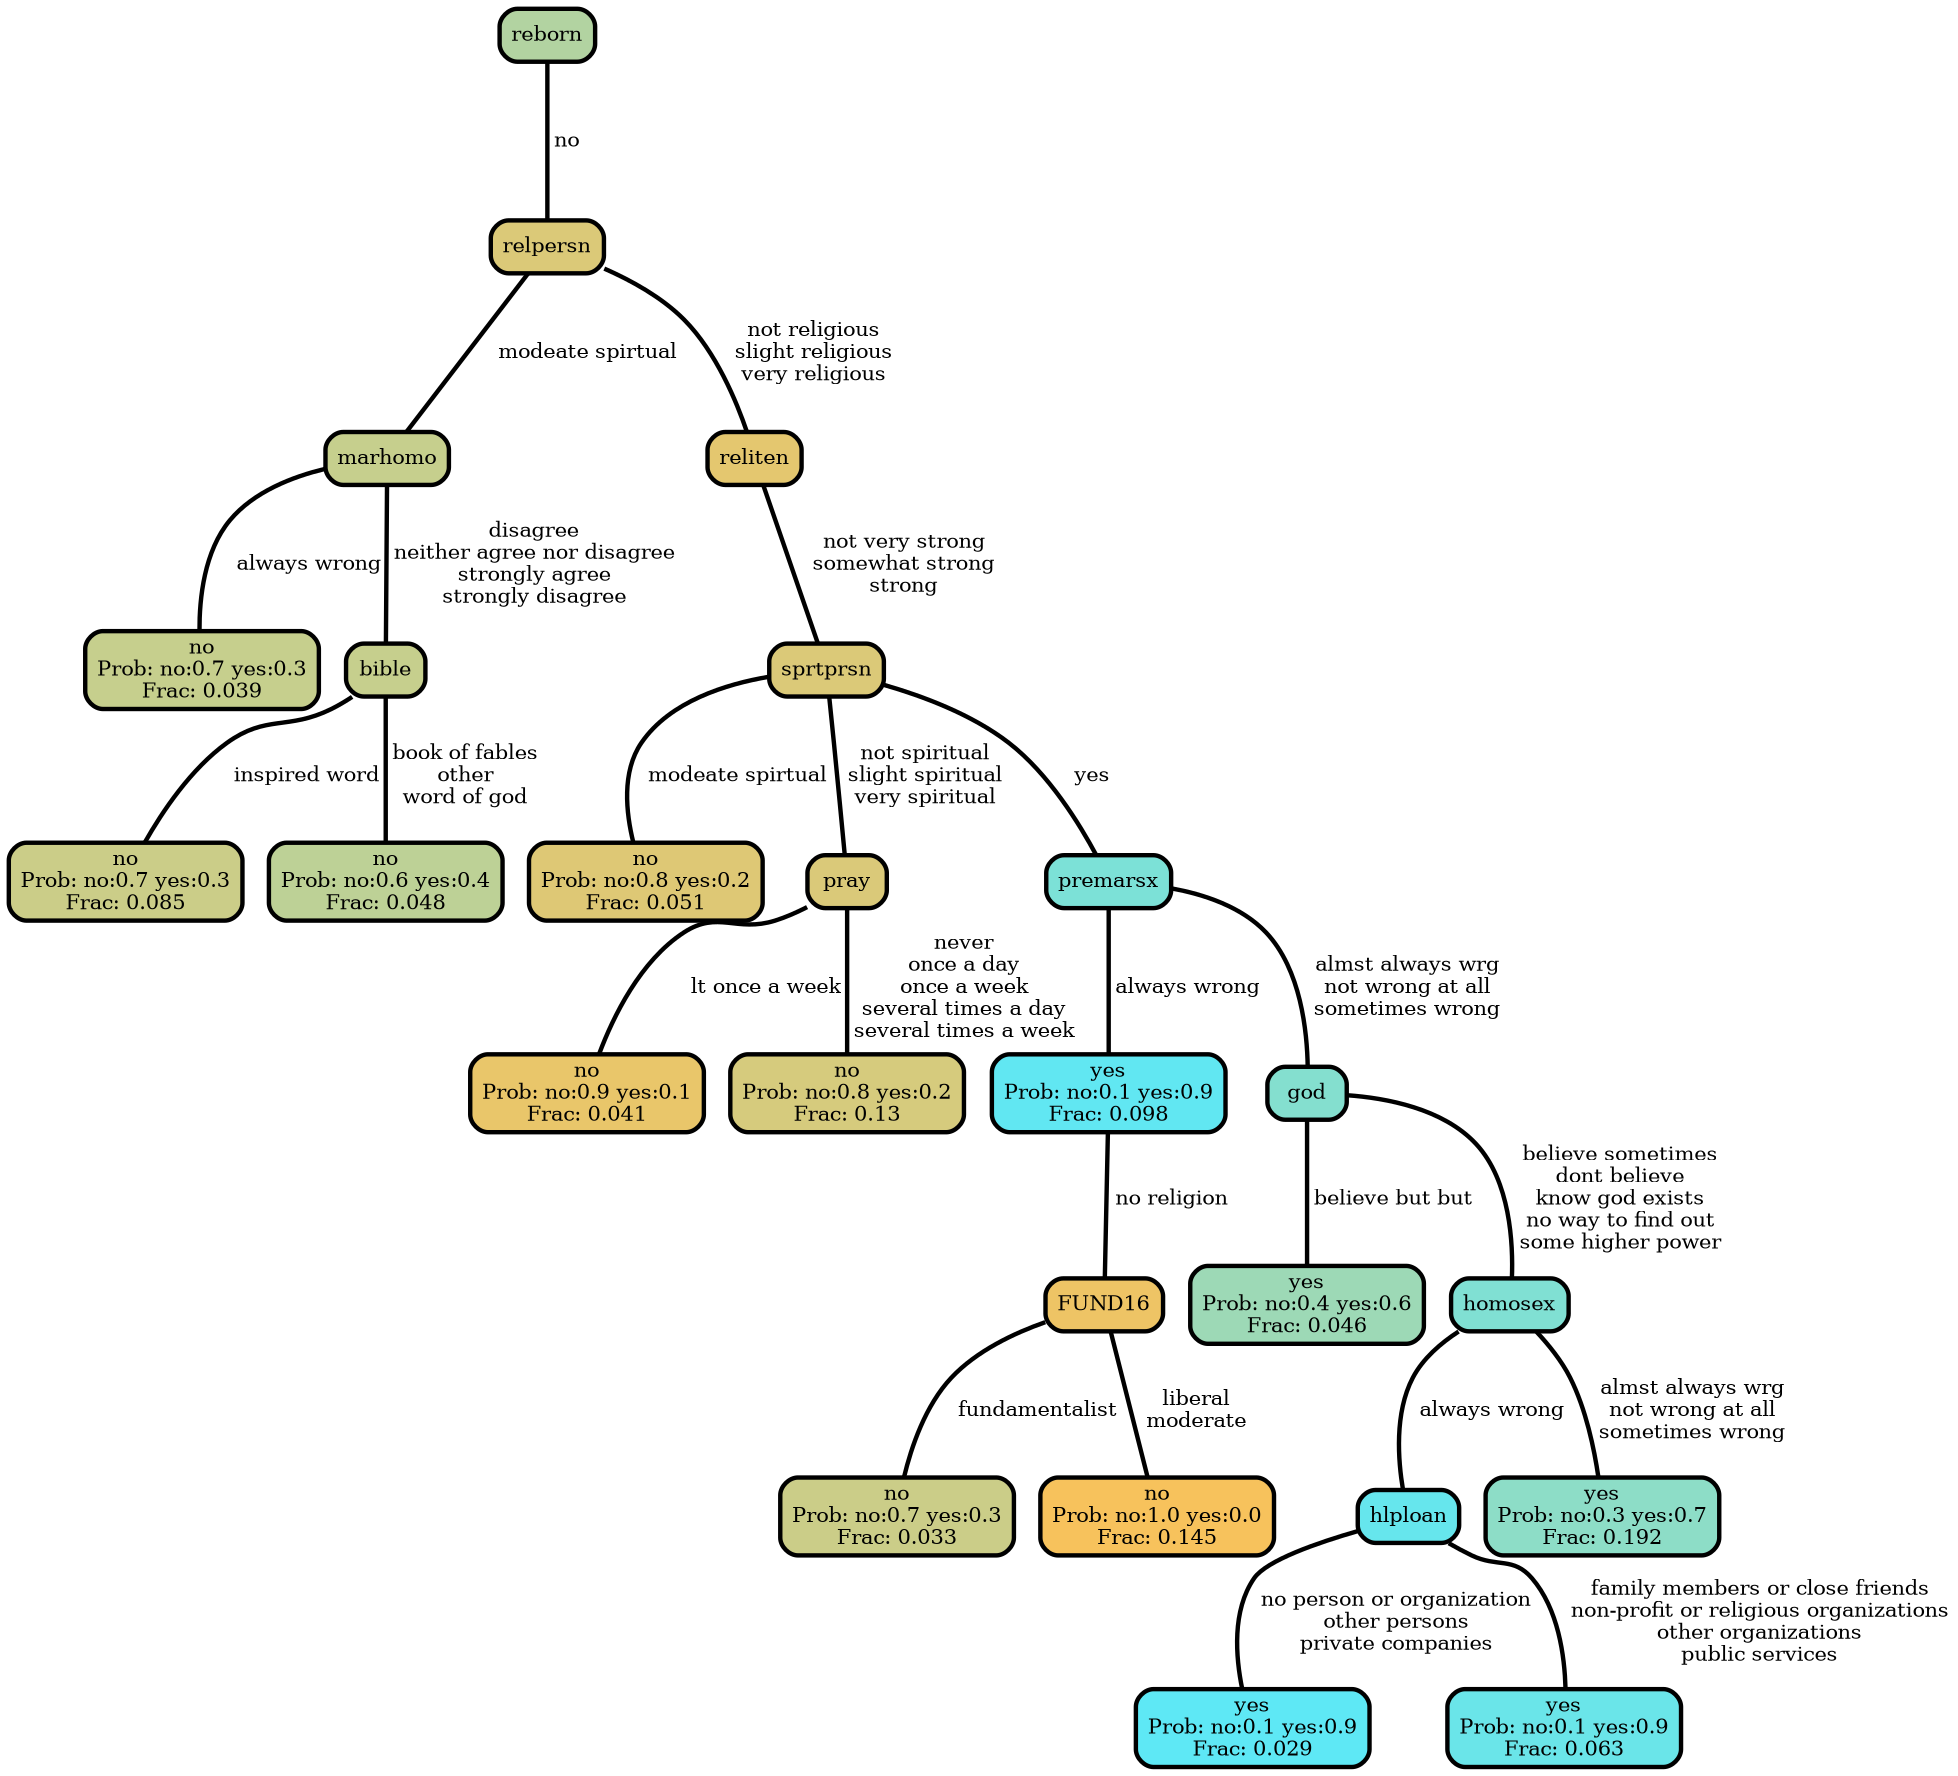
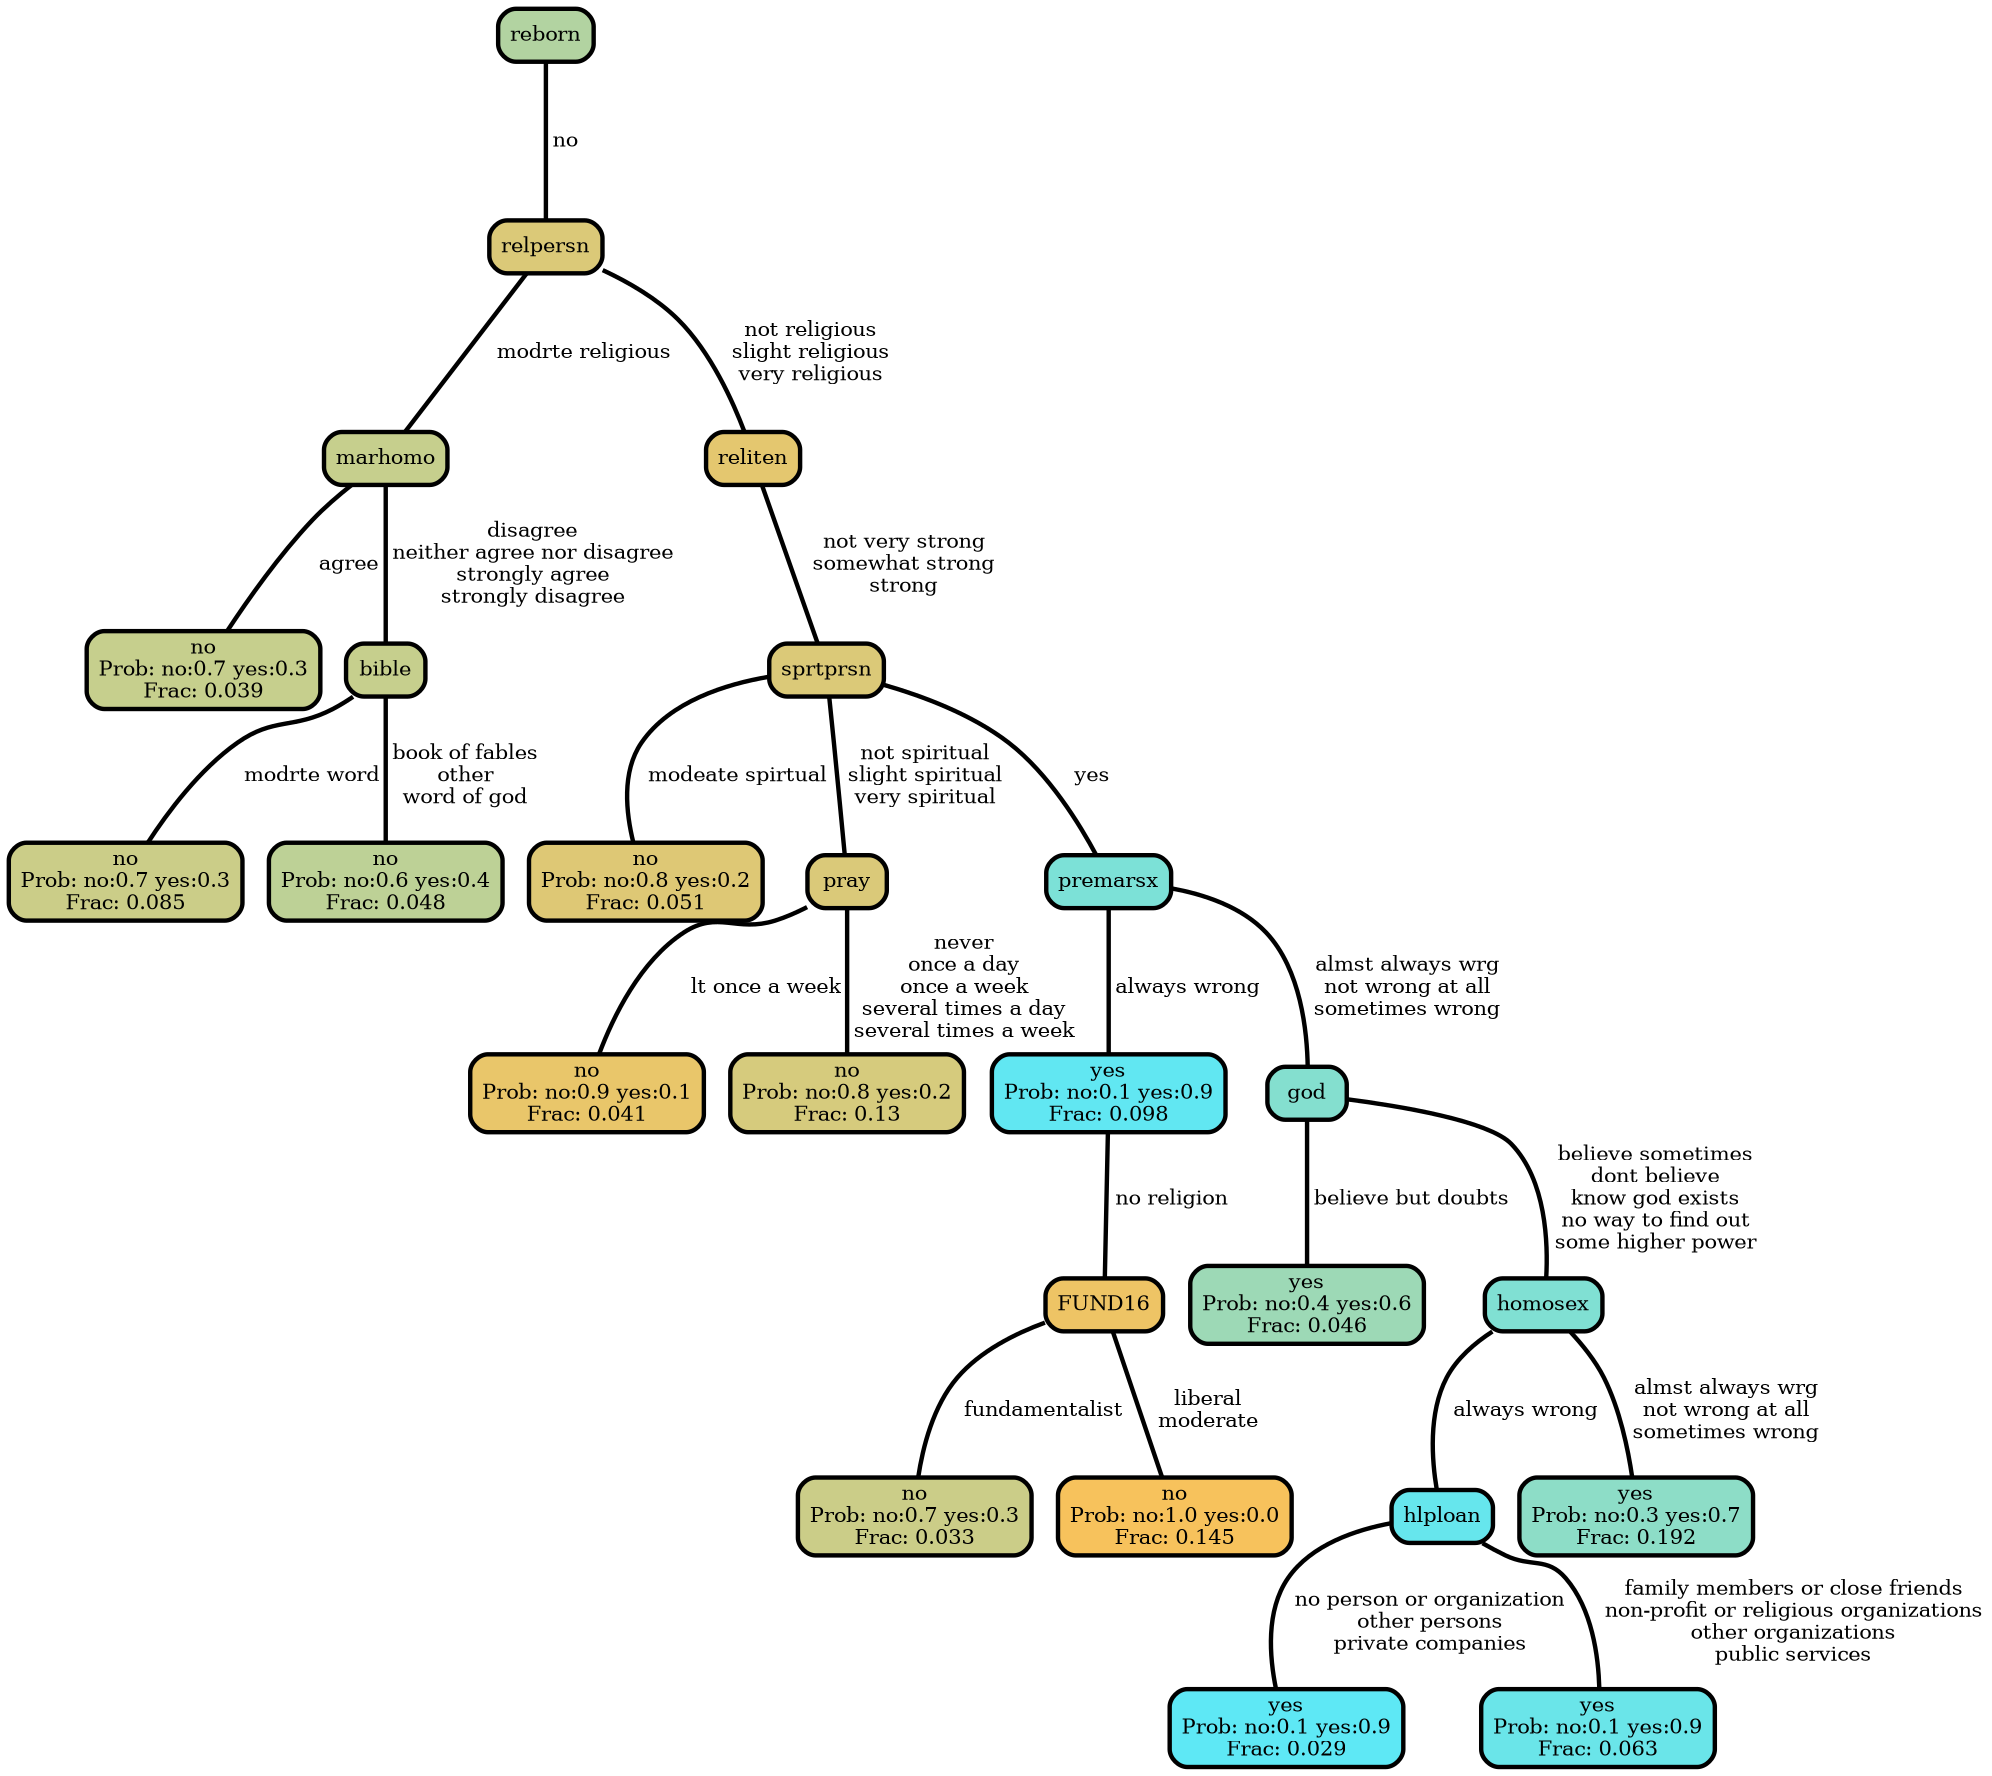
  graph {
    fontname="DejaVu Serif"
    ranksep="0 equally"
    splines=straight
    node [color=black fillcolor="#c6cf8d" fontcolor=black fontname="DejaVu Serif" penwidth=3 shape=box style="filled, rounded"]
    edge [color=black fontname="DejaVu Serif" penwidth=3]
    n1 [label="no\nProb: no:0.7 yes:0.3\nFrac: 0.039"]
    n2 [label=marhomo]
    n3 [label=bible]
    n4 [fillcolor="#cbcd88" label="no\nProb: no:0.7 yes:0.3\nFrac: 0.085"]
    n5 [fillcolor="#bdd196" label="no\nProb: no:0.6 yes:0.4\nFrac: 0.048"]
    n6 [fillcolor="#dbc978" label=relpersn]
    n7 [fillcolor="#e4c76f" label=reliten]
    n8 [fillcolor="#dbc978" label=sprtprsn]
    n9 [fillcolor="#cbcd88" label="no\nProb: no:0.7 yes:0.3\nFrac: 0.033"]
    n10 [fillcolor="#eec465" label=FUND16]
    n11 [fillcolor="#f7c25c" label="no\nProb: no:1.0 yes:0.0\nFrac: 0.145"]
    n12 [fillcolor="#dec875" label="no\nProb: no:0.8 yes:0.2\nFrac: 0.051"]
    n13 [fillcolor="#dac979" label=pray]
    n14 [fillcolor="#7ce1d7" label=premarsx]
    n15 [fillcolor="#e9c66a" label="no\nProb: no:0.9 yes:0.1\nFrac: 0.041"]
    n16 [fillcolor="#d6cb7d" label="no\nProb: no:0.8 yes:0.2\nFrac: 0.13"]
    n17 [fillcolor="#b2d3a1" label=reborn]
    n18 [fillcolor="#61e7f2" label="yes\nProb: no:0.1 yes:0.9\nFrac: 0.098"]
    n19 [fillcolor="#84dfcf" label=god]
    n20 [fillcolor="#9dd9b6" label="yes\nProb: no:0.4 yes:0.6\nFrac: 0.046"]
    n21 [fillcolor="#80e0d3" label=homosex]
    n22 [fillcolor="#66e6ed" label=hlploan]
    n23 [fillcolor="#8dddc7" label="yes\nProb: no:0.3 yes:0.7\nFrac: 0.192"]
    n24 [fillcolor="#5ee8f5" label="yes\nProb: no:0.1 yes:0.9\nFrac: 0.029"]
    n25 [fillcolor="#6ae5e9" label="yes\nProb: no:0.1 yes:0.9\nFrac: 0.063"]
    subgraph sub_1 {
      rank=same
    }
-   n2 -- n1 [label=" always wrong"]
+   n2 -- n1 [label=" agree"]
    n2 -- n3 [label=" disagree\n neither agree nor disagree\n strongly agree\n strongly disagree"]
-   n3 -- n4 [label=" inspired word"]
+   n3 -- n4 [label=" modrte word"]
    n3 -- n5 [label=" book of fables\n other\n word of god"]
-   n6 -- n2 [label=" modeate spirtual"]
+   n6 -- n2 [label=" modrte religious"]
    n6 -- n7 [label=" not religious\n slight religious\n very religious"]
    n7 -- n8 [label=" not very strong\n somewhat strong\n strong"]
    n8 -- n12 [label=" modeate spirtual"]
    n8 -- n13 [label=" not spiritual\n slight spiritual\n very spiritual"]
    n8 -- n14 [label=" yes"]
    n10 -- n9 [label=" fundamentalist"]
    n10 -- n11 [label=" liberal\n moderate"]
    n13 -- n15 [label=" lt once a week"]
    n13 -- n16 [label=" never\n once a day\n once a week\n several times a day\n several times a week"]
    n14 -- n18 [label=" always wrong"]
    n14 -- n19 [label=" almst always wrg\n not wrong at all\n sometimes wrong"]
    n17 -- n6 [label=" no"]
    n18 -- n10 [label=" no religion"]
-   n19 -- n20 [label=" believe but but"]
+   n19 -- n20 [label=" believe but doubts"]
    n19 -- n21 [label=" believe sometimes\n dont believe\n know god exists\n no way to find out\n some higher power"]
    n21 -- n22 [label=" always wrong"]
    n21 -- n23 [label=" almst always wrg\n not wrong at all\n sometimes wrong"]
    n22 -- n24 [label=" no person or organization\n other persons\n private companies"]
    n22 -- n25 [label=" family members or close friends\n non-profit or religious organizations\n other organizations\n public services"]
  }
